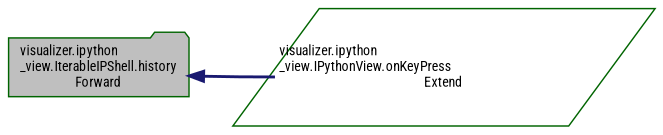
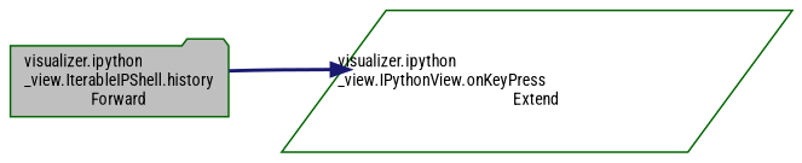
  digraph {
    rankdir=LR
    fontname="Roboto Condensed"
    node [color=darkgreen fontname="Roboto Condensed" fontsize=10 style=filled]
    n1 [fillcolor=grey75 fontcolor=black height=0.2 label="visualizer.ipython\l_view.IterableIPShell.history\lForward" shape=folder width=0.4]
    n2 [fillcolor=white height=0.2 label="visualizer.ipython\l_view.IPythonView.onKeyPress\lExtend" shape=parallelogram width=0.4]
-   n1 -> n2 [color=midnightblue dir=back fontname="Roboto Condensed" fontsize=10 labelfontname=Helvetica labelfontsize=10 style=bold]
+   n2 -> n1 [color=midnightblue dir=back fontname="Roboto Condensed" fontsize=10 labelfontname=Helvetica labelfontsize=10 style=bold]
  }
